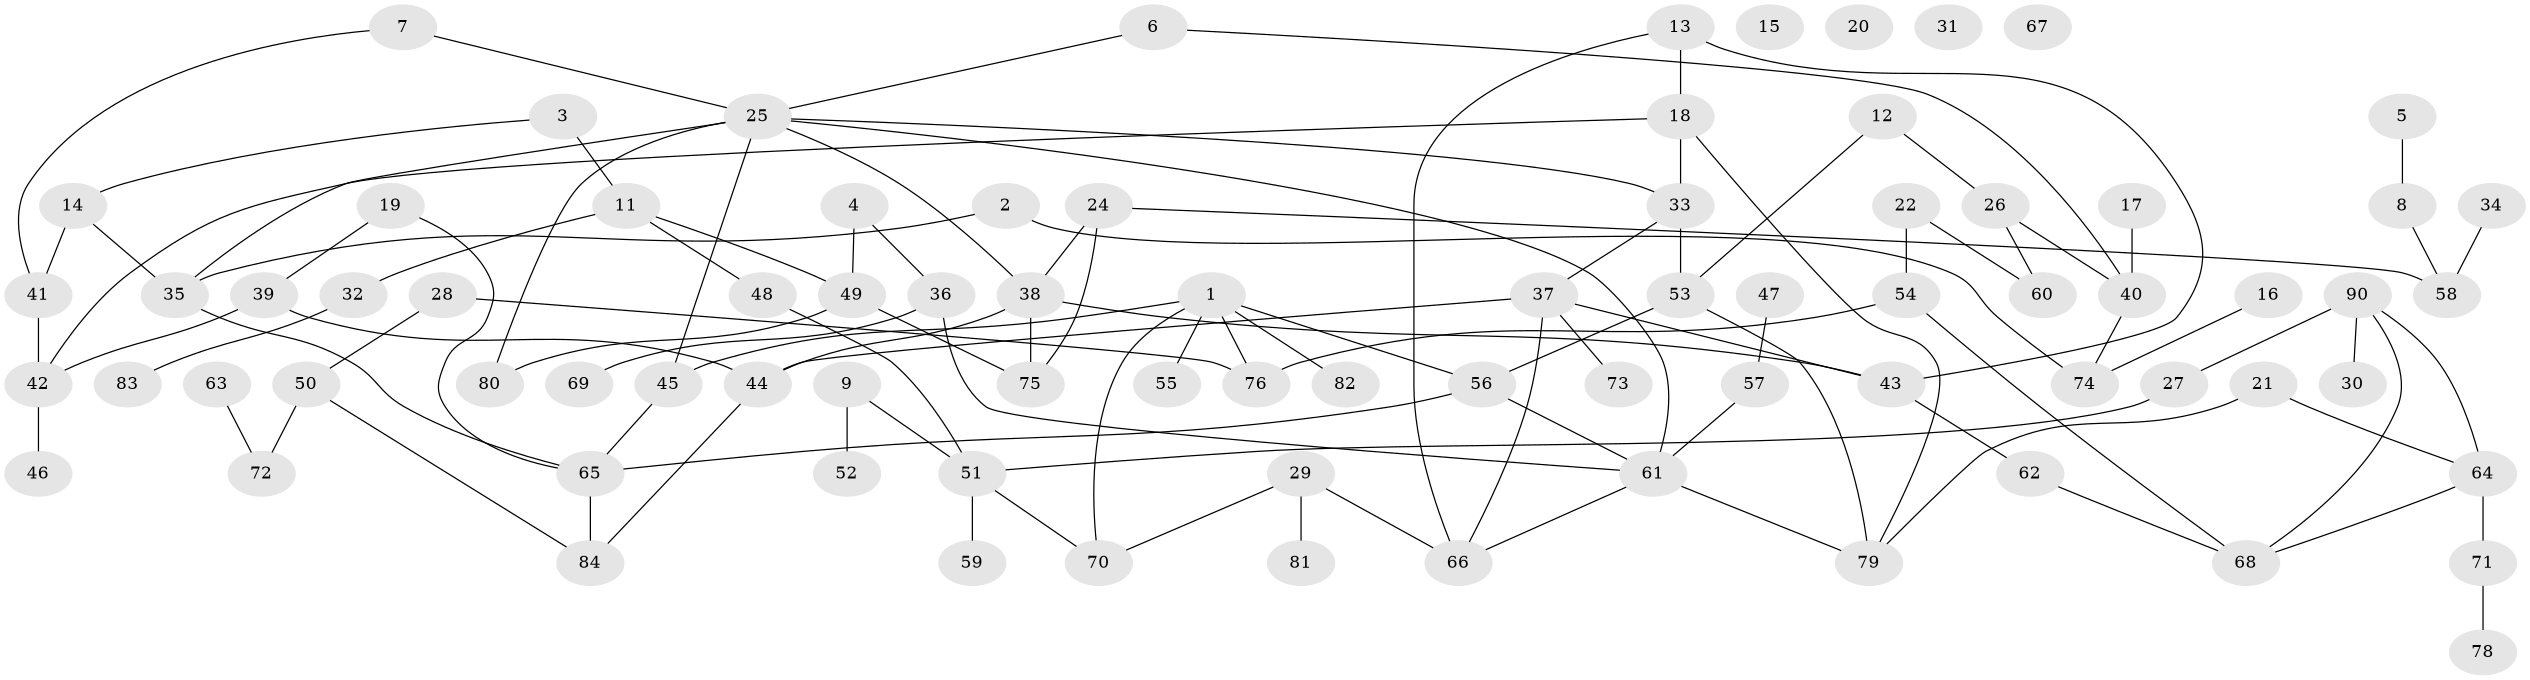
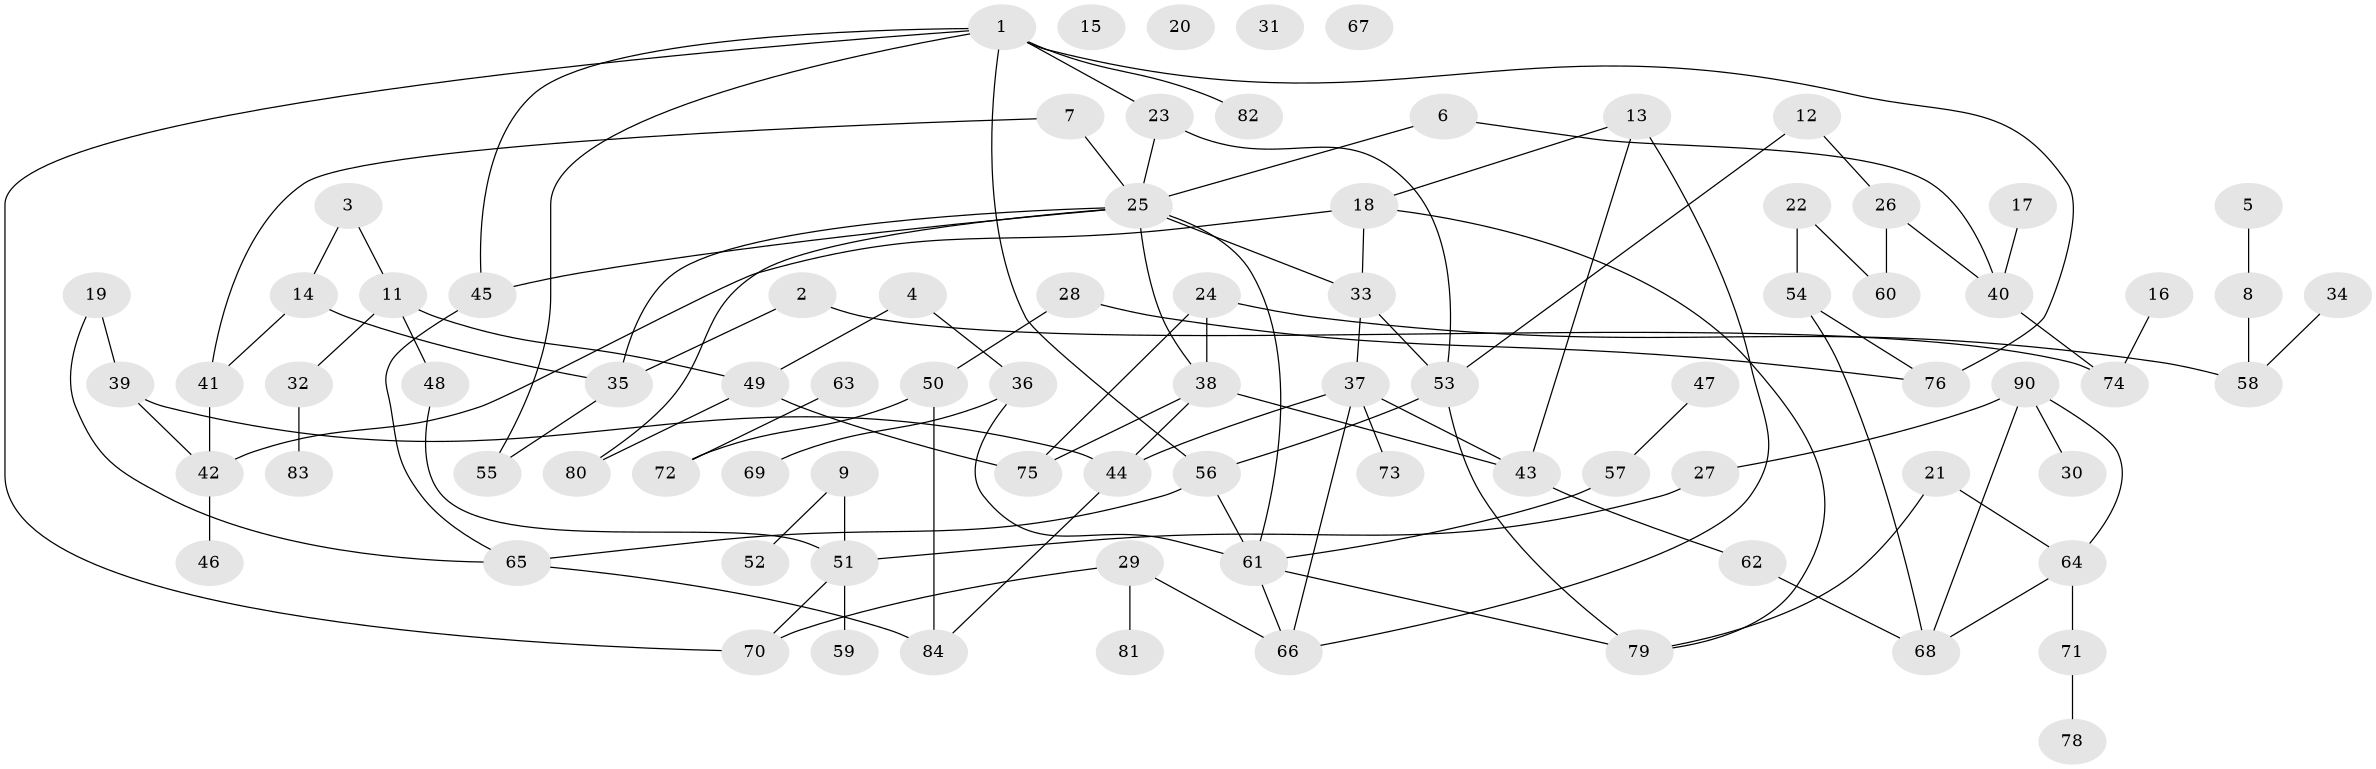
  graph {
    node [color=gray90 style=filled]
    1
+   23
    45
    55
    56
    70
    76
    82
    25
    53
    65
    61
    2
    35
    74
    84
    3
    11
    14
    49
    32
    48
    41
    4
    36
    69
    75
    80
    5
    8
    58
    6
    40
    33
    38
    7
    42
    9
    51
    52
    59
    n42 [label=90]
    27
    30
    64
    68
    71
    83
    12
    26
    60
    79
    13
    18
    43
    66
    62
    15
    16
    17
    37
    46
    19
    39
    44
    20
    21
    22
    54
    24
    28
    50
    72
    29
    81
    31
    73
    34
    47
    57
    63
    78
    67
+   1 -- 23
    1 -- 45
    1 -- 55
    1 -- 56
    1 -- 70
    1 -- 76
    1 -- 82
+   23 -- 25
+   23 -- 53
    45 -- 65
    56 -- 65
    56 -- 61
    25 -- 45
    25 -- 61
    25 -- 35
    25 -- 80
    25 -- 33
    25 -- 38
    53 -- 56
    53 -- 79
    65 -- 84
    61 -- 79
    61 -- 66
    2 -- 35
    2 -- 74
-   35 -- 65
+   35 -- 55
    3 -- 11
    3 -- 14
    11 -- 49
    11 -- 32
    11 -- 48
    14 -- 35
    14 -- 41
    49 -- 75
    49 -- 80
    32 -- 83
    48 -- 51
    41 -- 42
    4 -- 49
    4 -- 36
    36 -- 61
    36 -- 69
    5 -- 8
    8 -- 58
    6 -- 25
    6 -- 40
    40 -- 74
    33 -- 53
    33 -- 37
    38 -- 75
    38 -- 43
    38 -- 44
    7 -- 25
    7 -- 41
    42 -- 46
    9 -- 51
    9 -- 52
    51 -- 70
    51 -- 59
    n42 -- 27
    n42 -- 30
    n42 -- 64
    n42 -- 68
    27 -- 51
    64 -- 68
    64 -- 71
    71 -- 78
    12 -- 53
    12 -- 26
    26 -- 40
    26 -- 60
    13 -- 18
    13 -- 43
    13 -- 66
    18 -- 33
    18 -- 42
    18 -- 79
    43 -- 62
    62 -- 68
    16 -- 74
    17 -- 40
    37 -- 43
    37 -- 66
    37 -- 44
    37 -- 73
    19 -- 65
    19 -- 39
    39 -- 42
    39 -- 44
    44 -- 84
    21 -- 64
    21 -- 79
    22 -- 60
    22 -- 54
    54 -- 76
    54 -- 68
    24 -- 75
    24 -- 58
    24 -- 38
    28 -- 76
    28 -- 50
    50 -- 84
    50 -- 72
    29 -- 70
    29 -- 66
    29 -- 81
    34 -- 58
    47 -- 57
    57 -- 61
    63 -- 72
  }
